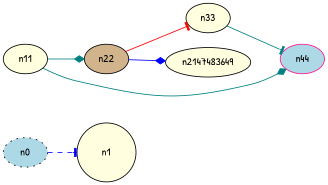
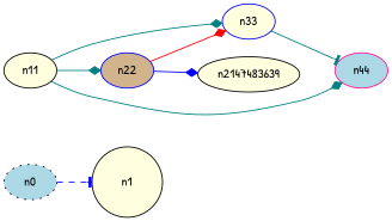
  digraph {
    fontcolor="b󠀷lue"
    fontname="Patrick Hand"
    rankdir=LR
    node [color=black fillcolor=lightyellow fontname="Patrick Hand" style=filled]
    edge [arrowhead=diamond color=teal fontname="Patrick Hand"]
    n0 [fillcolor=lightblue style="dotted,filled"]
    n1 [height=1 width=1]
-   n22 [fillcolor=tan]
+   n22 [color=blue fillcolor=tan]
    n11
-   n33
+   n33 [color=blue]
    n44 [color=deeppink fillcolor=lightblue]
-   n2147483649
+   n2147483649 [label=n2147483639]
    n0 -> n1 [arrowhead=tee color=blue style=dashed]
-   n22 -> n33 [arrowhead=tee color=red]
+   n22 -> n33 [color=red]
    n22 -> n2147483649 [color=blue]
    n11 -> n22
+   n11 -> n33
    n11 -> n44
    n33 -> n44 [arrowhead=tee]
  }
